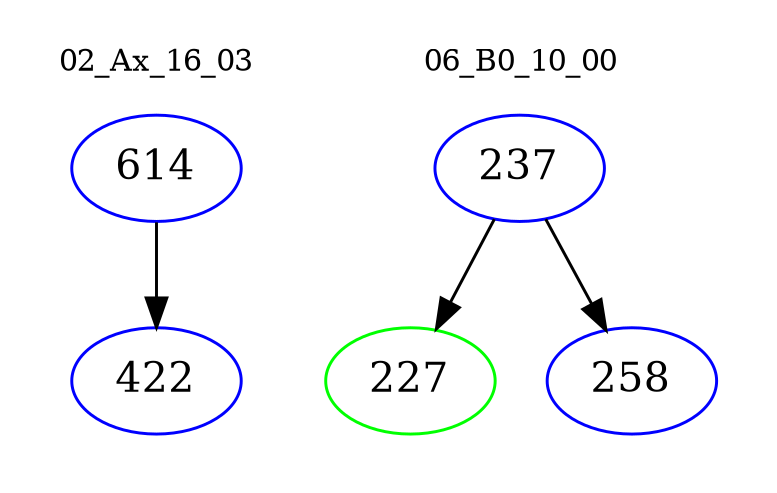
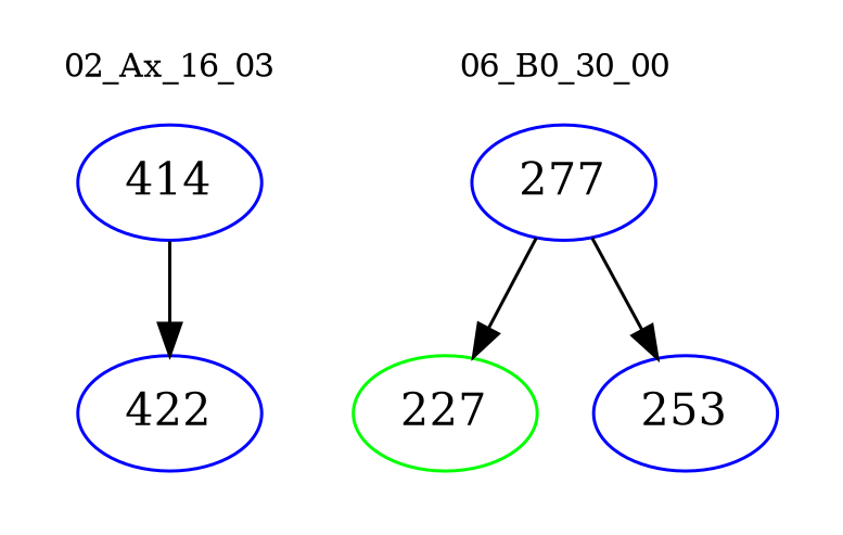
  digraph {
    node [color=blue]
    edge [color=black]
-   n1 [label=614]
+   n1 [label=414]
    n2 [label=422]
-   n3 [label=237]
+   n3 [label=277]
    n4 [color=green label=227]
-   n5 [label=258]
+   n5 [label=253]
    subgraph cluster_1 {
      color=white
      fontsize=10
      label="02_Ax_16_03"
      n1
      n2
    }
    subgraph cluster_2 {
      color=white
      fontsize=10
-     label="06_B0_10_00"
+     label="06_B0_30_00"
      n3
      n4
      n5
    }
    n1 -> n2
    n3 -> n4
    n3 -> n5
  }
